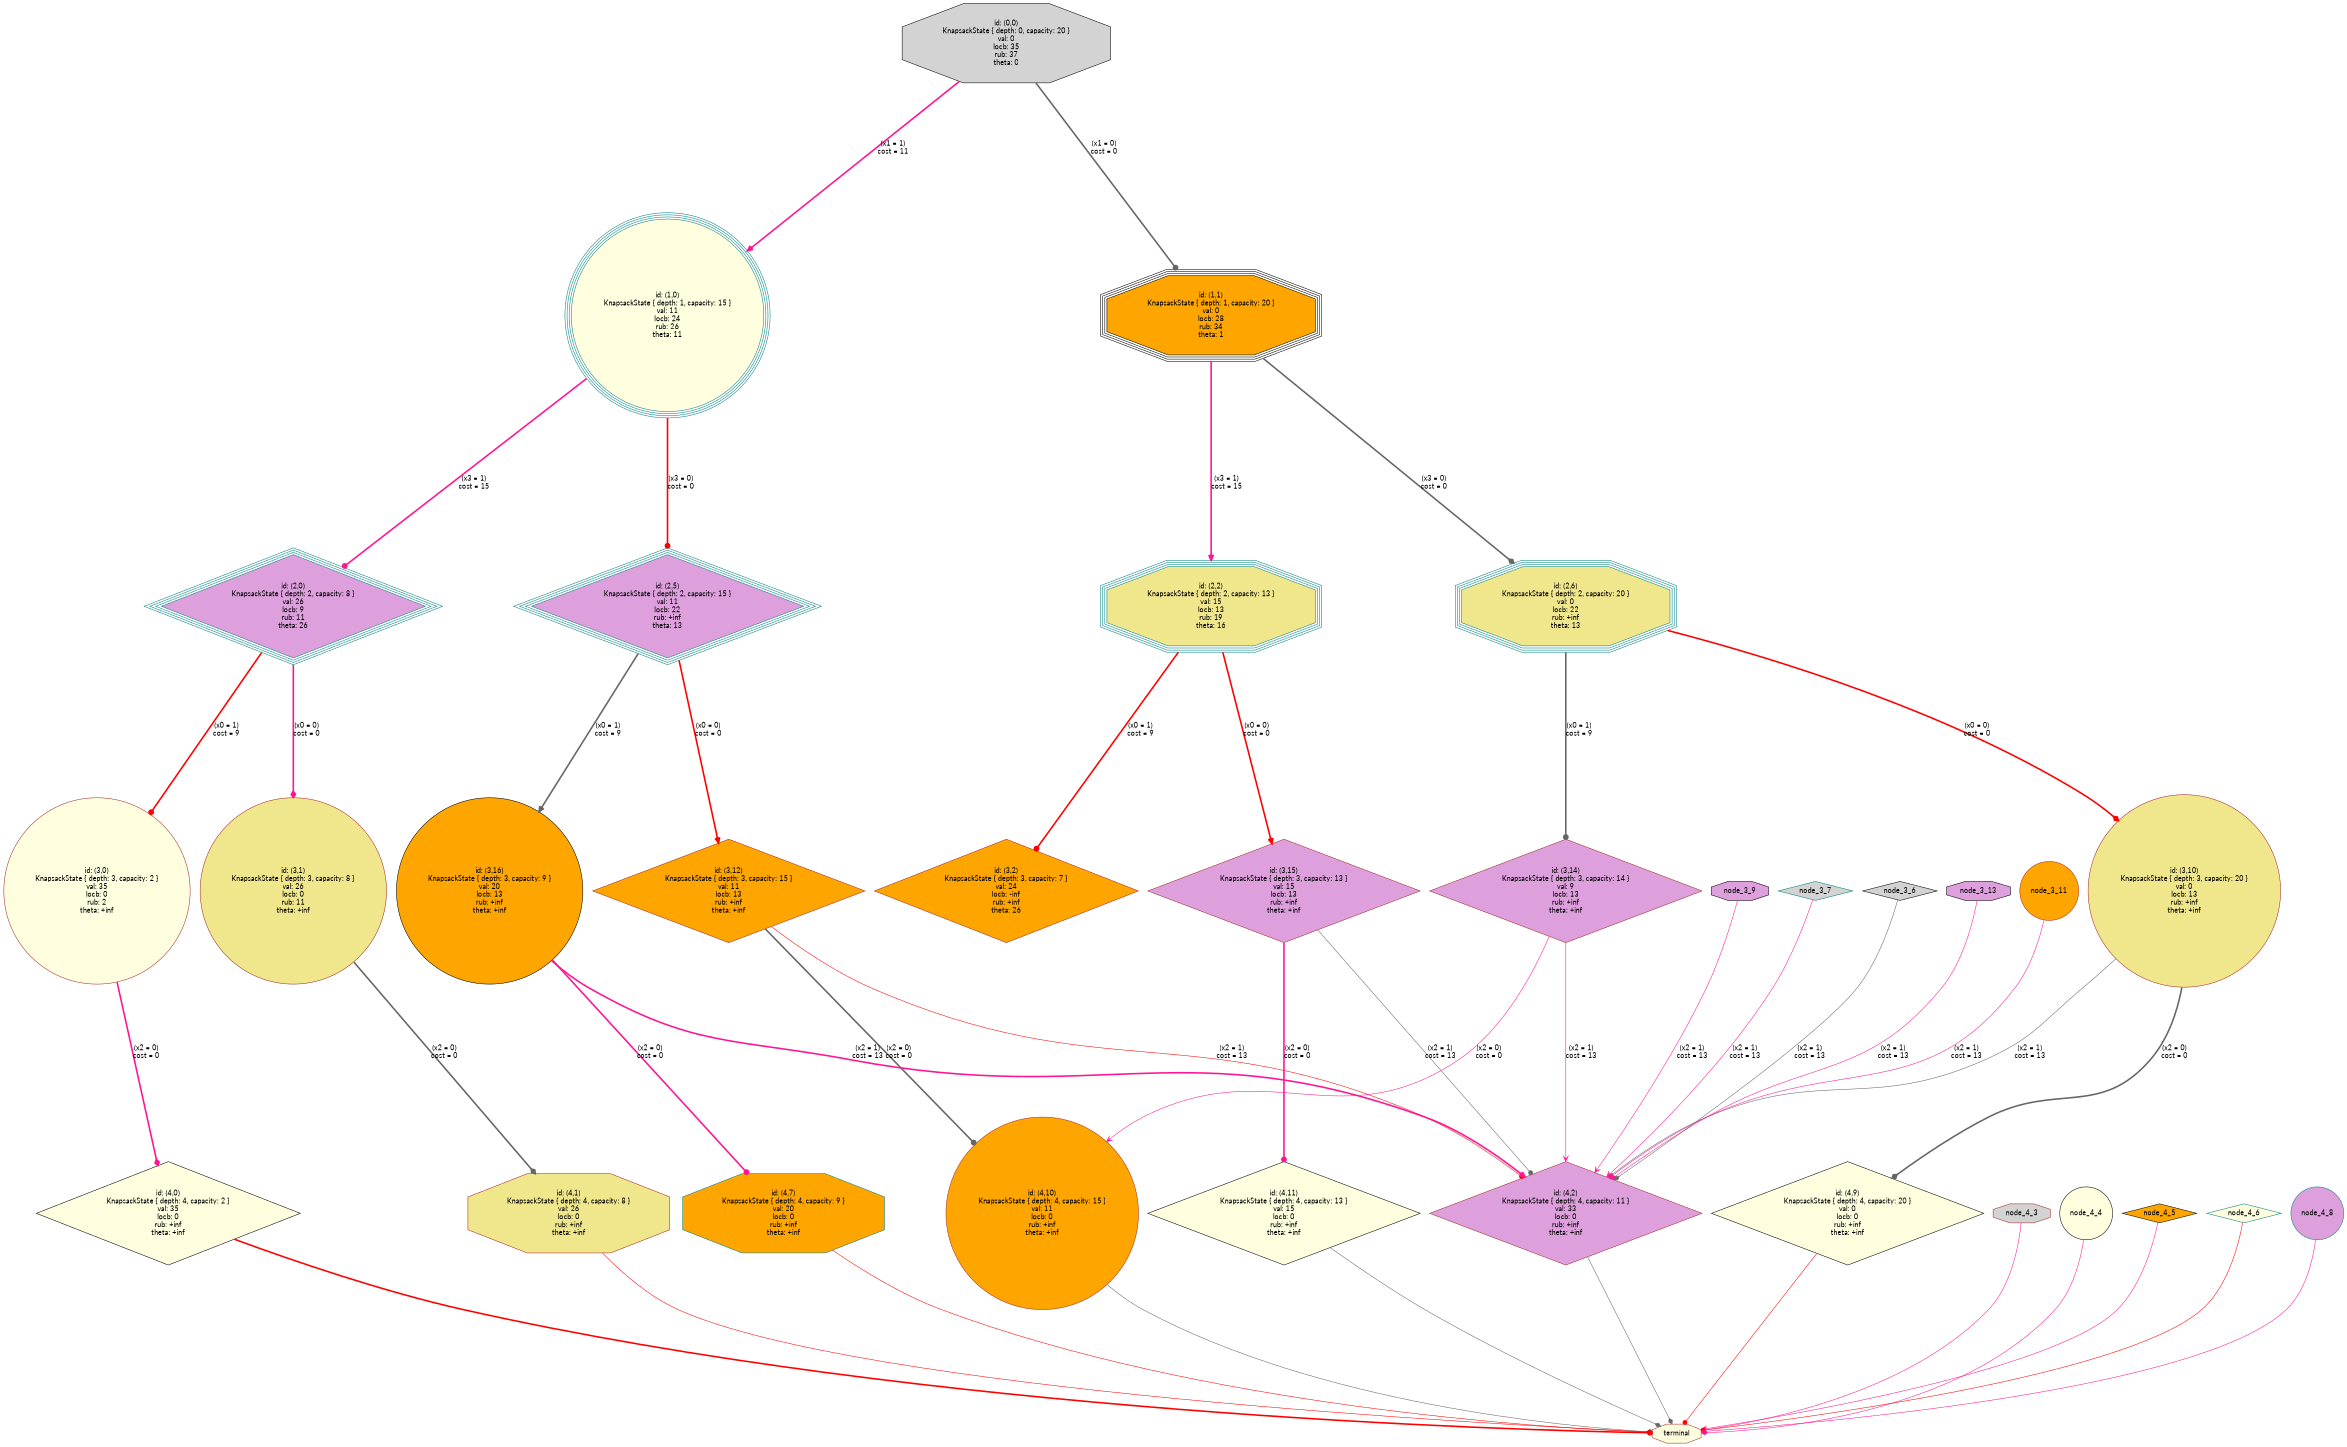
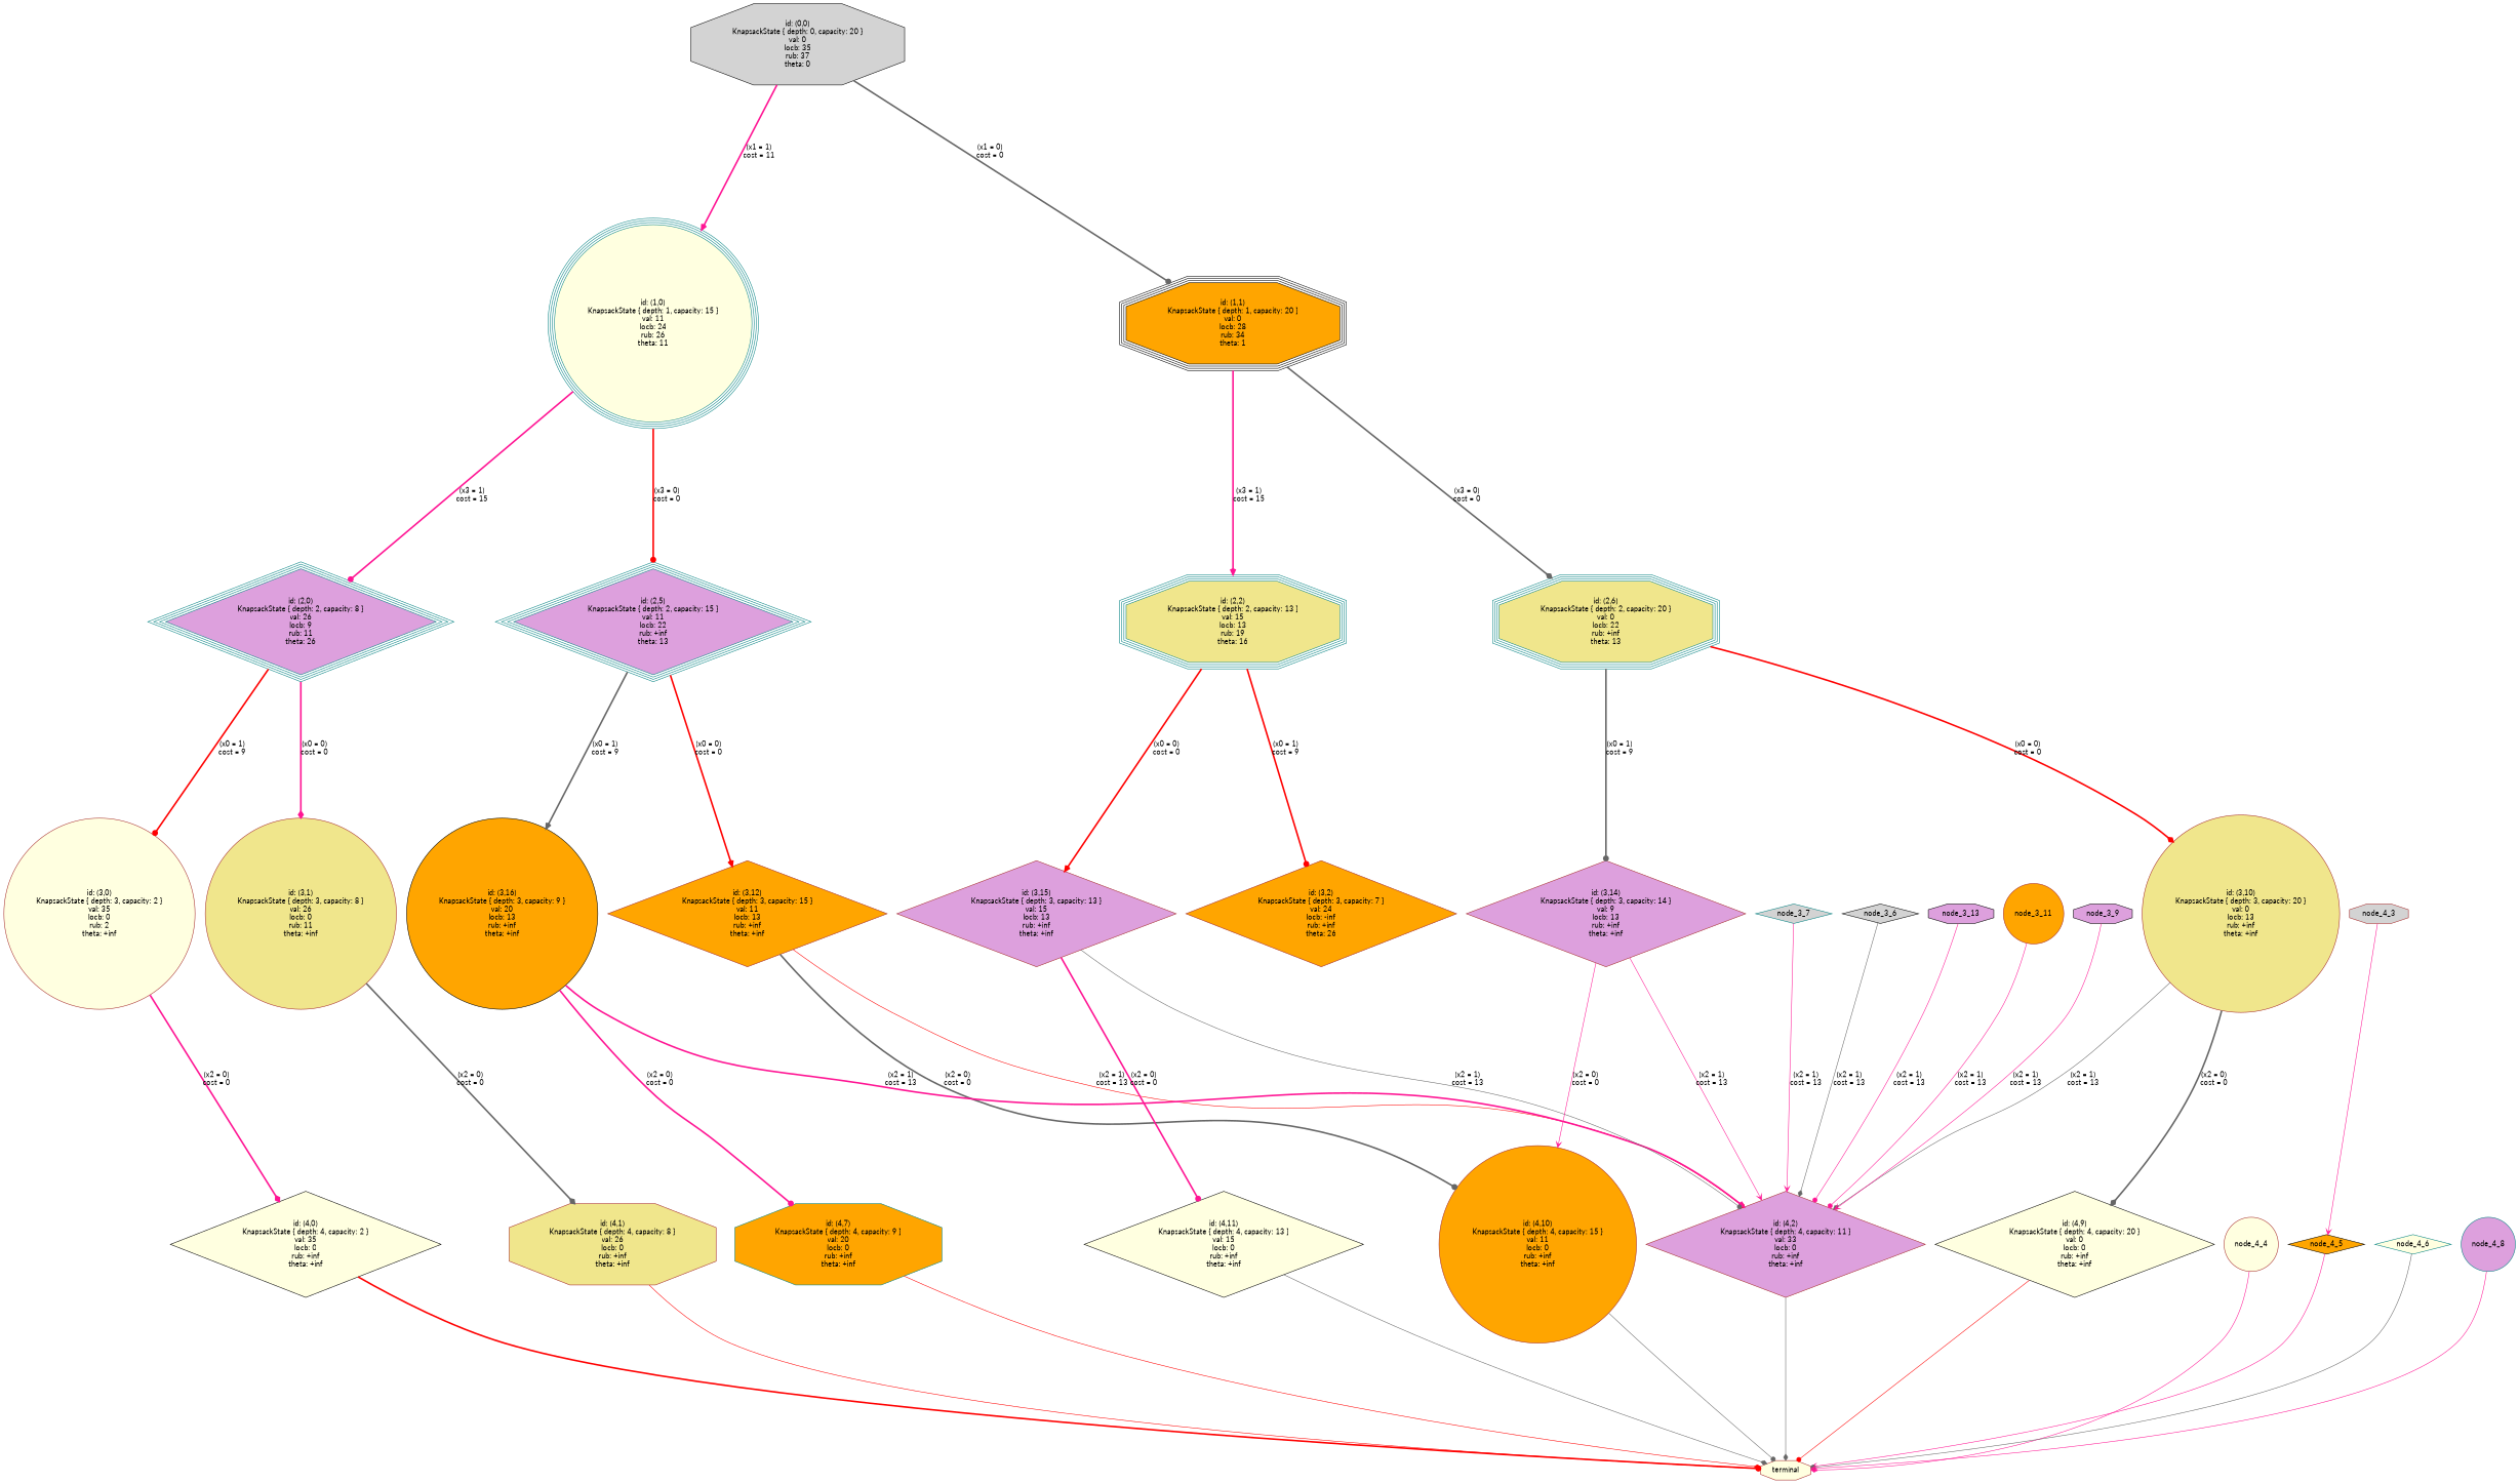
  digraph {
    fontname=Lato
    ranksep=3
    node [color=brown fillcolor=lightyellow fontname=Lato peripheries=1 shape=diamond style=filled]
    edge [arrowhead=dot color=deeppink fontname=Lato penwidth=3]
    n1 [color=black fillcolor=lightgrey group=root label="id: (0,0)\nKnapsackState { depth: 0, capacity: 20 }\nval: 0\nlocb: 35\nrub: 37\ntheta: 0" shape=octagon]
    n2 [color=teal group=1 label="id: (1,0)\nKnapsackState { depth: 1, capacity: 15 }\nval: 11\nlocb: 24\nrub: 26\ntheta: 11" peripheries=4 shape=circle]
    n3 [color=black fillcolor=orange group=1 label="id: (1,1)\nKnapsackState { depth: 1, capacity: 20 }\nval: 0\nlocb: 28\nrub: 34\ntheta: 1" peripheries=4 shape=octagon]
    n4 [color=teal fillcolor=plum group=3 label="id: (2,0)\nKnapsackState { depth: 2, capacity: 8 }\nval: 26\nlocb: 9\nrub: 11\ntheta: 26" peripheries=4]
    n5 [color=teal fillcolor=plum group=3 label="id: (2,5)\nKnapsackState { depth: 2, capacity: 15 }\nval: 11\nlocb: 22\nrub: +inf\ntheta: 13" peripheries=4]
    n6 [color=teal fillcolor=khaki group=3 label="id: (2,2)\nKnapsackState { depth: 2, capacity: 13 }\nval: 15\nlocb: 13\nrub: 19\ntheta: 16" peripheries=4 shape=octagon]
    n7 [color=teal fillcolor=khaki group=3 label="id: (2,6)\nKnapsackState { depth: 2, capacity: 20 }\nval: 0\nlocb: 22\nrub: +inf\ntheta: 13" peripheries=4 shape=octagon]
    n8 [group=0 label="id: (3,0)\nKnapsackState { depth: 3, capacity: 2 }\nval: 35\nlocb: 0\nrub: 2\ntheta: +inf" shape=circle]
    n9 [fillcolor=khaki group=0 label="id: (3,1)\nKnapsackState { depth: 3, capacity: 8 }\nval: 26\nlocb: 0\nrub: 11\ntheta: +inf" shape=circle]
    n10 [fillcolor=orange group=0 label="id: (3,12)\nKnapsackState { depth: 3, capacity: 15 }\nval: 11\nlocb: 13\nrub: +inf\ntheta: +inf"]
    n11 [color=black fillcolor=orange group=0 label="id: (3,16)\nKnapsackState { depth: 3, capacity: 9 }\nval: 20\nlocb: 13\nrub: +inf\ntheta: +inf" shape=circle]
    n12 [fillcolor=orange group=0 label="id: (3,2)\nKnapsackState { depth: 3, capacity: 7 }\nval: 24\nlocb: -inf\nrub: +inf\ntheta: 26"]
    n13 [fillcolor=plum group=0 label="id: (3,15)\nKnapsackState { depth: 3, capacity: 13 }\nval: 15\nlocb: 13\nrub: +inf\ntheta: +inf"]
    n14 [fillcolor=khaki group=0 label="id: (3,10)\nKnapsackState { depth: 3, capacity: 20 }\nval: 0\nlocb: 13\nrub: +inf\ntheta: +inf" shape=circle]
    n15 [fillcolor=plum group=0 label="id: (3,14)\nKnapsackState { depth: 3, capacity: 14 }\nval: 9\nlocb: 13\nrub: +inf\ntheta: +inf"]
    n16 [color=black group=2 label="id: (4,0)\nKnapsackState { depth: 4, capacity: 2 }\nval: 35\nlocb: 0\nrub: +inf\ntheta: +inf"]
    n17 [fillcolor=khaki group=2 label="id: (4,1)\nKnapsackState { depth: 4, capacity: 8 }\nval: 26\nlocb: 0\nrub: +inf\ntheta: +inf" shape=octagon]
    n18 [fillcolor=plum group=2 label="id: (4,2)\nKnapsackState { depth: 4, capacity: 11 }\nval: 33\nlocb: 0\nrub: +inf\ntheta: +inf"]
    n19 [color=black group=2 label="id: (4,11)\nKnapsackState { depth: 4, capacity: 13 }\nval: 15\nlocb: 0\nrub: +inf\ntheta: +inf"]
    n20 [fillcolor=orange group=2 label="id: (4,10)\nKnapsackState { depth: 4, capacity: 15 }\nval: 11\nlocb: 0\nrub: +inf\ntheta: +inf" shape=circle]
    n21 [color=teal fillcolor=orange group=2 label="id: (4,7)\nKnapsackState { depth: 4, capacity: 9 }\nval: 20\nlocb: 0\nrub: +inf\ntheta: +inf" shape=octagon]
    n22 [color=black group=2 label="id: (4,9)\nKnapsackState { depth: 4, capacity: 20 }\nval: 0\nlocb: 0\nrub: +inf\ntheta: +inf"]
    terminal [group=terminal shape=octagon peripheries=""]
    node_3_13 [color=black fillcolor=plum shape=octagon peripheries=""]
    node_3_11 [fillcolor=orange shape=circle peripheries=""]
    node_3_9 [color=black fillcolor=plum shape=octagon peripheries=""]
    node_3_7 [color=teal fillcolor=lightgrey peripheries=""]
    node_3_6 [color=black fillcolor=lightgrey peripheries=""]
    node_4_3 [fillcolor=lightgrey shape=octagon peripheries=""]
-   node_4_4 [color=black shape=circle peripheries=""]
+   node_4_4 [shape=circle peripheries=""]
    node_4_5 [color=black fillcolor=orange peripheries=""]
    node_4_6 [color=teal peripheries=""]
    node_4_8 [color=teal fillcolor=plum shape=circle peripheries=""]
    n1 -> n2 [arrowhead=vee label="(x1 = 1)\ncost = 11"]
    n1 -> n3 [color=gray40 label="(x1 = 0)\ncost = 0"]
    n2 -> n4 [label="(x3 = 1)\ncost = 15"]
    n2 -> n5 [color=red label="(x3 = 0)\ncost = 0"]
    n3 -> n6 [arrowhead=vee label="(x3 = 1)\ncost = 15"]
    n3 -> n7 [arrowhead=diamond color=gray40 label="(x3 = 0)\ncost = 0"]
    n4 -> n8 [color=red label="(x0 = 1)\ncost = 9"]
    n4 -> n9 [arrowhead=diamond label="(x0 = 0)\ncost = 0"]
    n5 -> n10 [arrowhead=vee color=red label="(x0 = 0)\ncost = 0"]
    n5 -> n11 [arrowhead=vee color=gray40 label="(x0 = 1)\ncost = 9"]
    n6 -> n12 [color=red label="(x0 = 1)\ncost = 9"]
    n6 -> n13 [arrowhead=vee color=red label="(x0 = 0)\ncost = 0"]
    n7 -> n14 [arrowhead=diamond color=red label="(x0 = 0)\ncost = 0"]
    n7 -> n15 [color=gray40 label="(x0 = 1)\ncost = 9"]
    n8 -> n16 [arrowhead=diamond label="(x2 = 0)\ncost = 0"]
    n9 -> n17 [arrowhead=diamond color=gray40 label="(x2 = 0)\ncost = 0"]
    n10 -> n18 [color=red label="(x2 = 1)\ncost = 13" penwidth=1]
    n10 -> n20 [color=gray40 label="(x2 = 0)\ncost = 0"]
    n11 -> n18 [arrowhead=vee label="(x2 = 1)\ncost = 13"]
    n11 -> n21 [label="(x2 = 0)\ncost = 0"]
    n13 -> n18 [color=gray40 label="(x2 = 1)\ncost = 13" penwidth=1]
    n13 -> n19 [label="(x2 = 0)\ncost = 0"]
    n14 -> n18 [arrowhead=diamond color=gray40 label="(x2 = 1)\ncost = 13" penwidth=1]
    n14 -> n22 [arrowhead=diamond color=gray40 label="(x2 = 0)\ncost = 0"]
    n15 -> n18 [arrowhead=vee label="(x2 = 1)\ncost = 13" penwidth=1]
    n15 -> n20 [arrowhead=vee label="(x2 = 0)\ncost = 0" penwidth=1]
    n16 -> terminal [color=red]
    n17 -> terminal [color=red penwidth=""]
    n18 -> terminal [arrowhead=diamond color=gray40 penwidth=""]
    n19 -> terminal [arrowhead=diamond color=gray40 penwidth=""]
    n20 -> terminal [color=gray40 penwidth=""]
    n21 -> terminal [arrowhead=diamond color=red penwidth=""]
    n22 -> terminal [color=red penwidth=""]
    node_3_13 -> n18 [label="(x2 = 1)\ncost = 13" penwidth=1]
    node_3_11 -> n18 [label="(x2 = 1)\ncost = 13" penwidth=1]
    node_3_9 -> n18 [arrowhead=vee label="(x2 = 1)\ncost = 13" penwidth=1]
    node_3_7 -> n18 [arrowhead=vee label="(x2 = 1)\ncost = 13" penwidth=1]
    node_3_6 -> n18 [arrowhead=diamond color=gray40 label="(x2 = 1)\ncost = 13" penwidth=1]
-   node_4_3 -> terminal [arrowhead=vee penwidth=""]
+   node_4_3 -> node_4_5 [arrowhead=vee penwidth=""]
    node_4_4 -> terminal [arrowhead=diamond penwidth=""]
    node_4_5 -> terminal [arrowhead=vee penwidth=""]
-   node_4_6 -> terminal [color=red penwidth=""]
+   node_4_6 -> terminal [color=gray40 penwidth=""]
    node_4_8 -> terminal [arrowhead=vee penwidth=""]
  }
